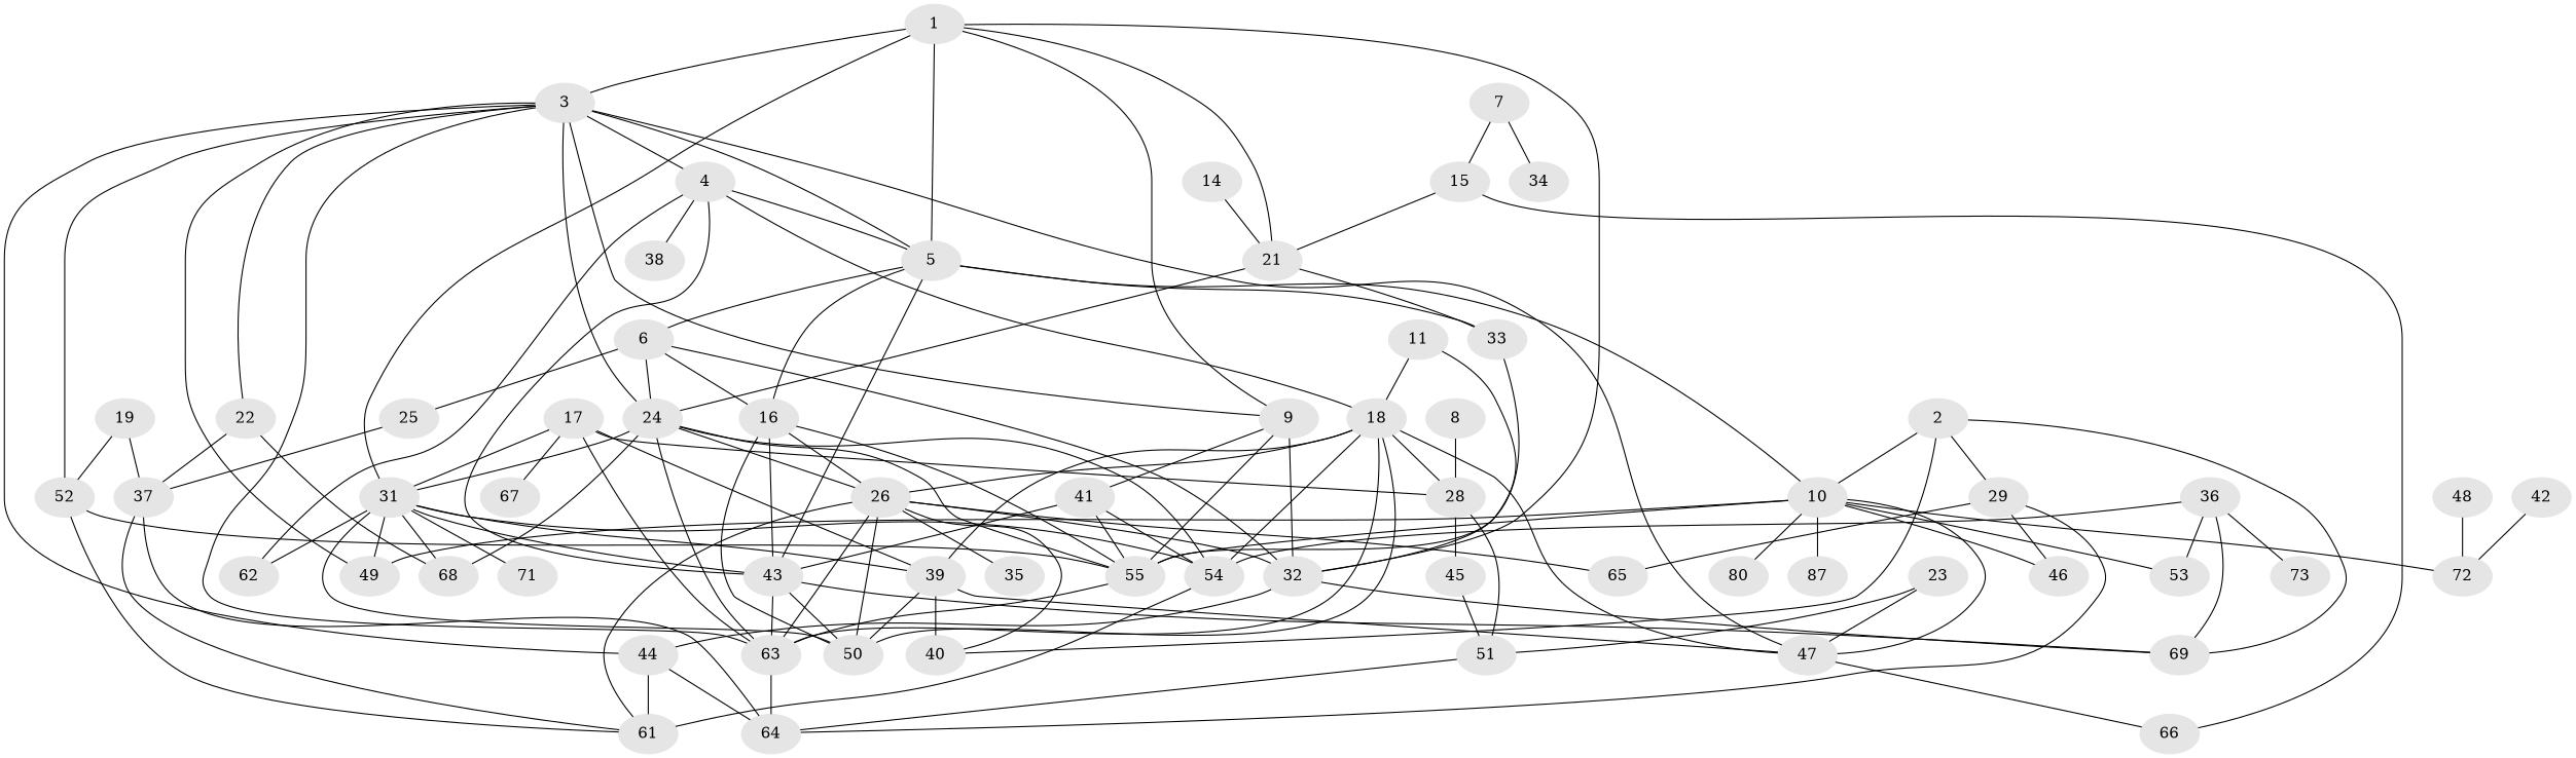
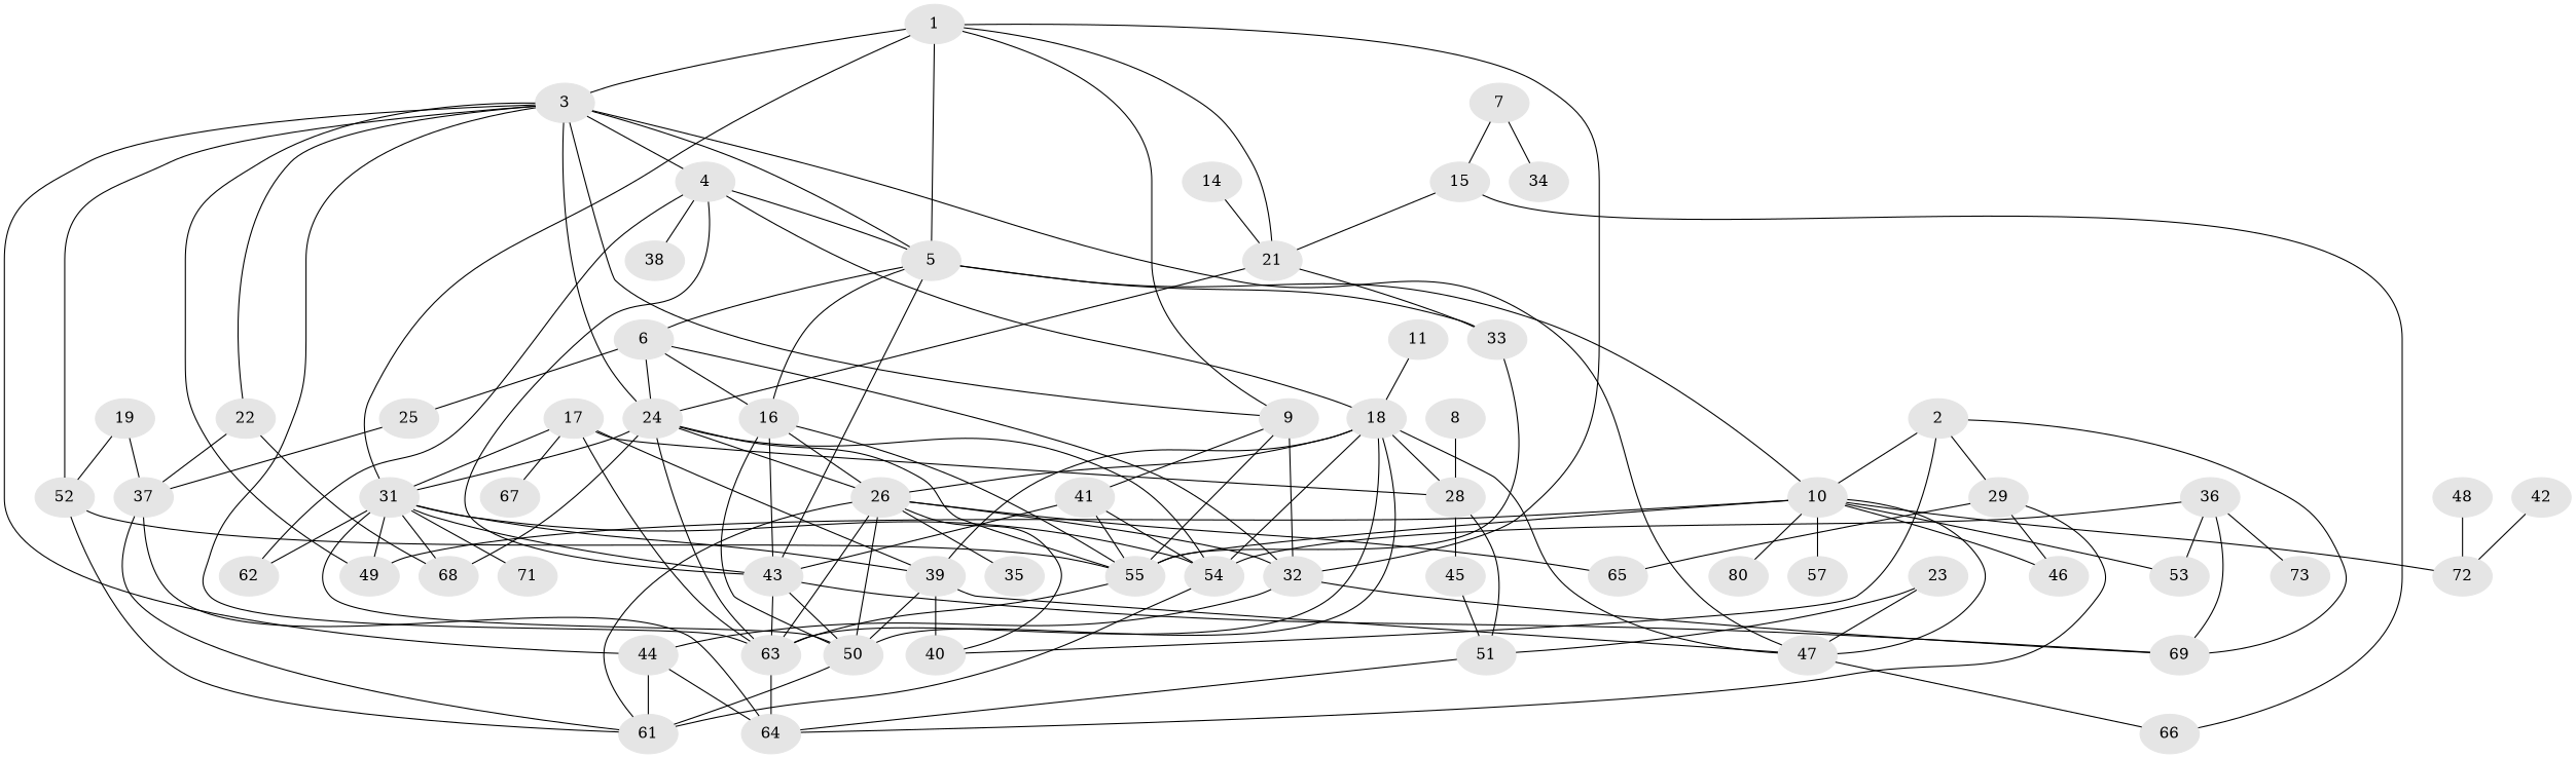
  graph {
    node [color=gray90 style=filled]
    edge [weight=1.0]
    1
    3
    5
    9
    21
    31
    32
    4
    22
    24
    44
    47
    49
    52
    63
    10
    43
    6
    16
    33
    55
    41
    62
    50
    39
    54
    68
    71
    69
    2
    29
    40
    46
    53
-   57 [label=87]
+   57
    n36 [label=80]
    72
    65
    64
    18
    38
    37
    26
    61
    66
    28
    25
    7
    15
    34
    8
    51
    45
    11
    14
    35
    17
    67
    19
    23
    36
    73
    42
    48
    1 -- 3 [weight=4.0]
    1 -- 5
    1 -- 9
    1 -- 21 [weight=2.0]
    1 -- 31
    1 -- 32
    3 -- 5
    3 -- 9
    3 -- 4
    3 -- 22
    3 -- 24
    3 -- 44
    3 -- 47
    3 -- 49
    3 -- 52 [weight=2.0]
    3 -- 63 [weight=2.0]
    5 -- 10
    5 -- 43
    5 -- 6
    5 -- 16
    5 -- 33
    9 -- 32
    9 -- 55
    9 -- 41
    21 -- 24
    21 -- 33
    31 -- 49
    31 -- 43
    31 -- 62
    31 -- 50
    31 -- 39 [weight=2.0]
    31 -- 54
    31 -- 68
    31 -- 71
    32 -- 44
    32 -- 69 [weight=2.0]
    4 -- 5
    4 -- 43
    4 -- 62
    4 -- 18
    4 -- 38
    22 -- 68
    22 -- 37 [weight=2.0]
    24 -- 31
    24 -- 63
    24 -- 55
    24 -- 54
    24 -- 68
    24 -- 26
    44 -- 64
    44 -- 61 [weight=2.0]
    47 -- 66
    52 -- 55
    52 -- 61
    63 -- 64
    10 -- 47
    10 -- 49
    10 -- 55
    10 -- 46
    10 -- 53
    10 -- 57
    10 -- n36
    10 -- 72 [weight=2.0]
    43 -- 63
    43 -- 50
    43 -- 69
    6 -- 32 [weight=2.0]
    6 -- 24 [weight=3.0]
    6 -- 16
    6 -- 25
    16 -- 43
    16 -- 55
    16 -- 50
    16 -- 26
    33 -- 55
    55 -- 63
    41 -- 43
    41 -- 55
    41 -- 54
+   50 -- 61
    39 -- 47
    39 -- 50
    39 -- 40 [weight=3.0]
    54 -- 61
    2 -- 10
    2 -- 69
    2 -- 29
    2 -- 40
    29 -- 46
    29 -- 65
    29 -- 64
    18 -- 47
    18 -- 63
    18 -- 50 [weight=2.0]
    18 -- 39
    18 -- 54
    18 -- 26
    18 -- 28 [weight=2.0]
    37 -- 64
    37 -- 61
    26 -- 32
    26 -- 63
    26 -- 50
    26 -- 40
    26 -- 65
    26 -- 61
    26 -- 35
    28 -- 51
    28 -- 45
    25 -- 37
    7 -- 15
    7 -- 34
    15 -- 21
    15 -- 66
    8 -- 28
    51 -- 64
    45 -- 51
-   11 -- 32 [weight=2.0]
    11 -- 18
    14 -- 21
    17 -- 31
    17 -- 63
    17 -- 39
    17 -- 28
    17 -- 67
    19 -- 52
    19 -- 37
    23 -- 47
    23 -- 51
    36 -- 54
    36 -- 69
    36 -- 53
    36 -- 73
    42 -- 72
    48 -- 72
  }
